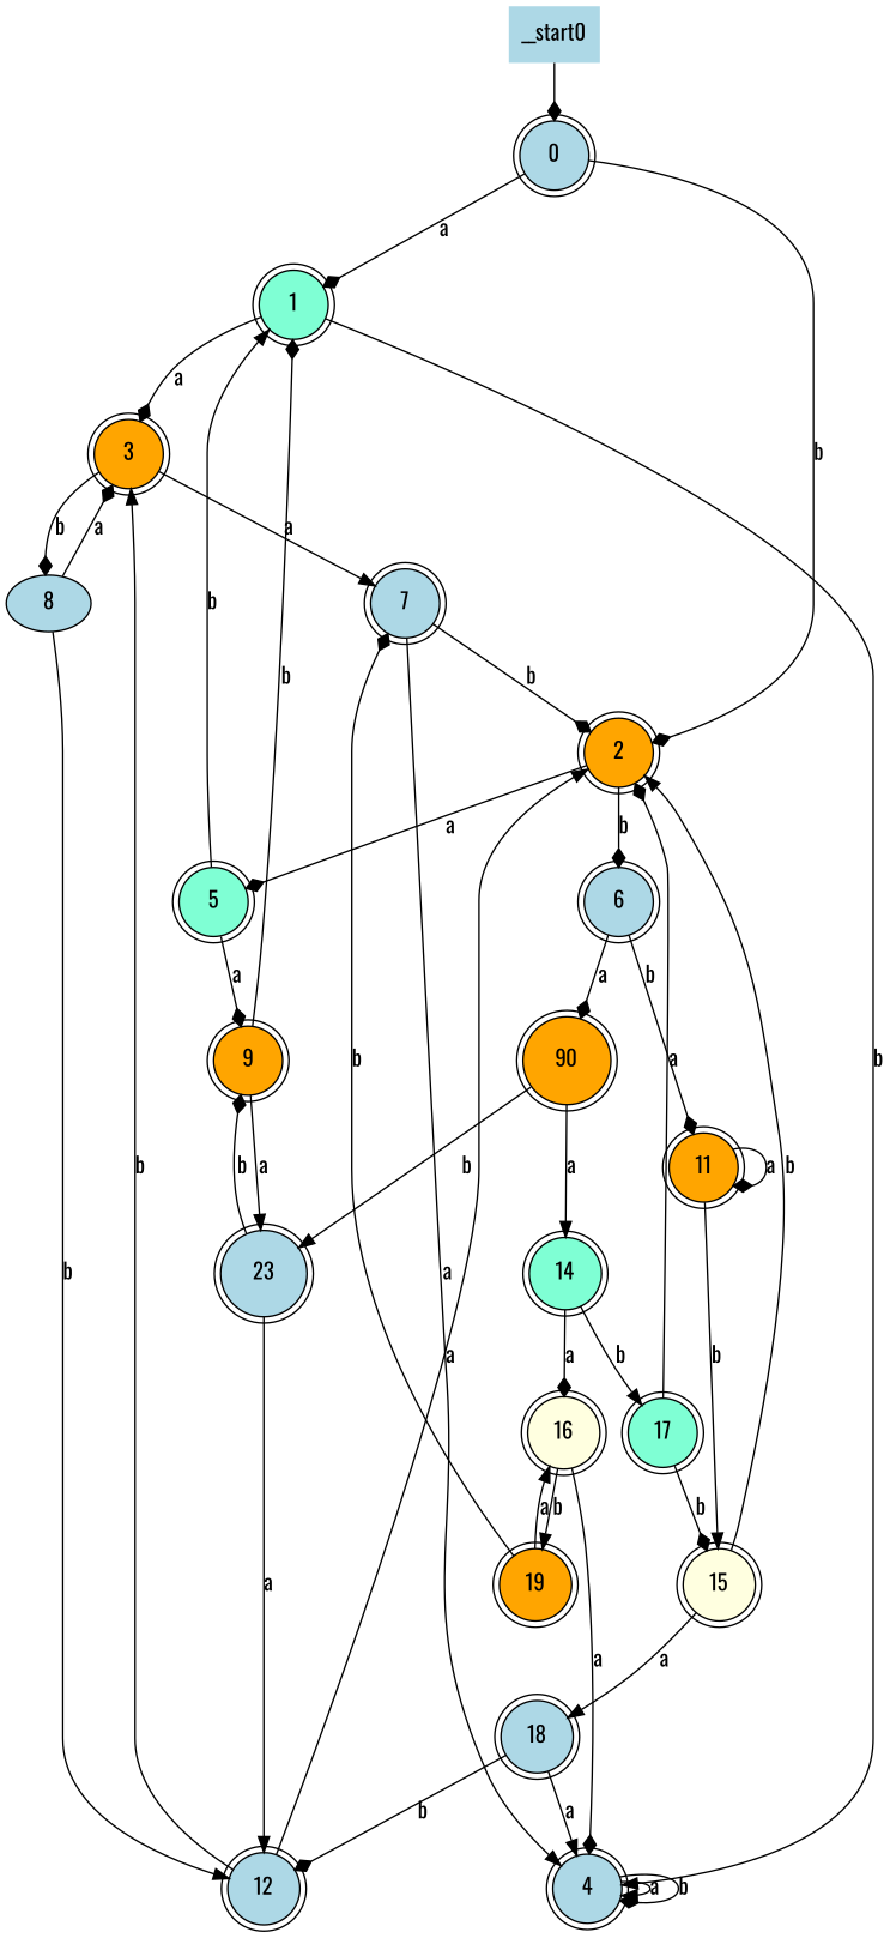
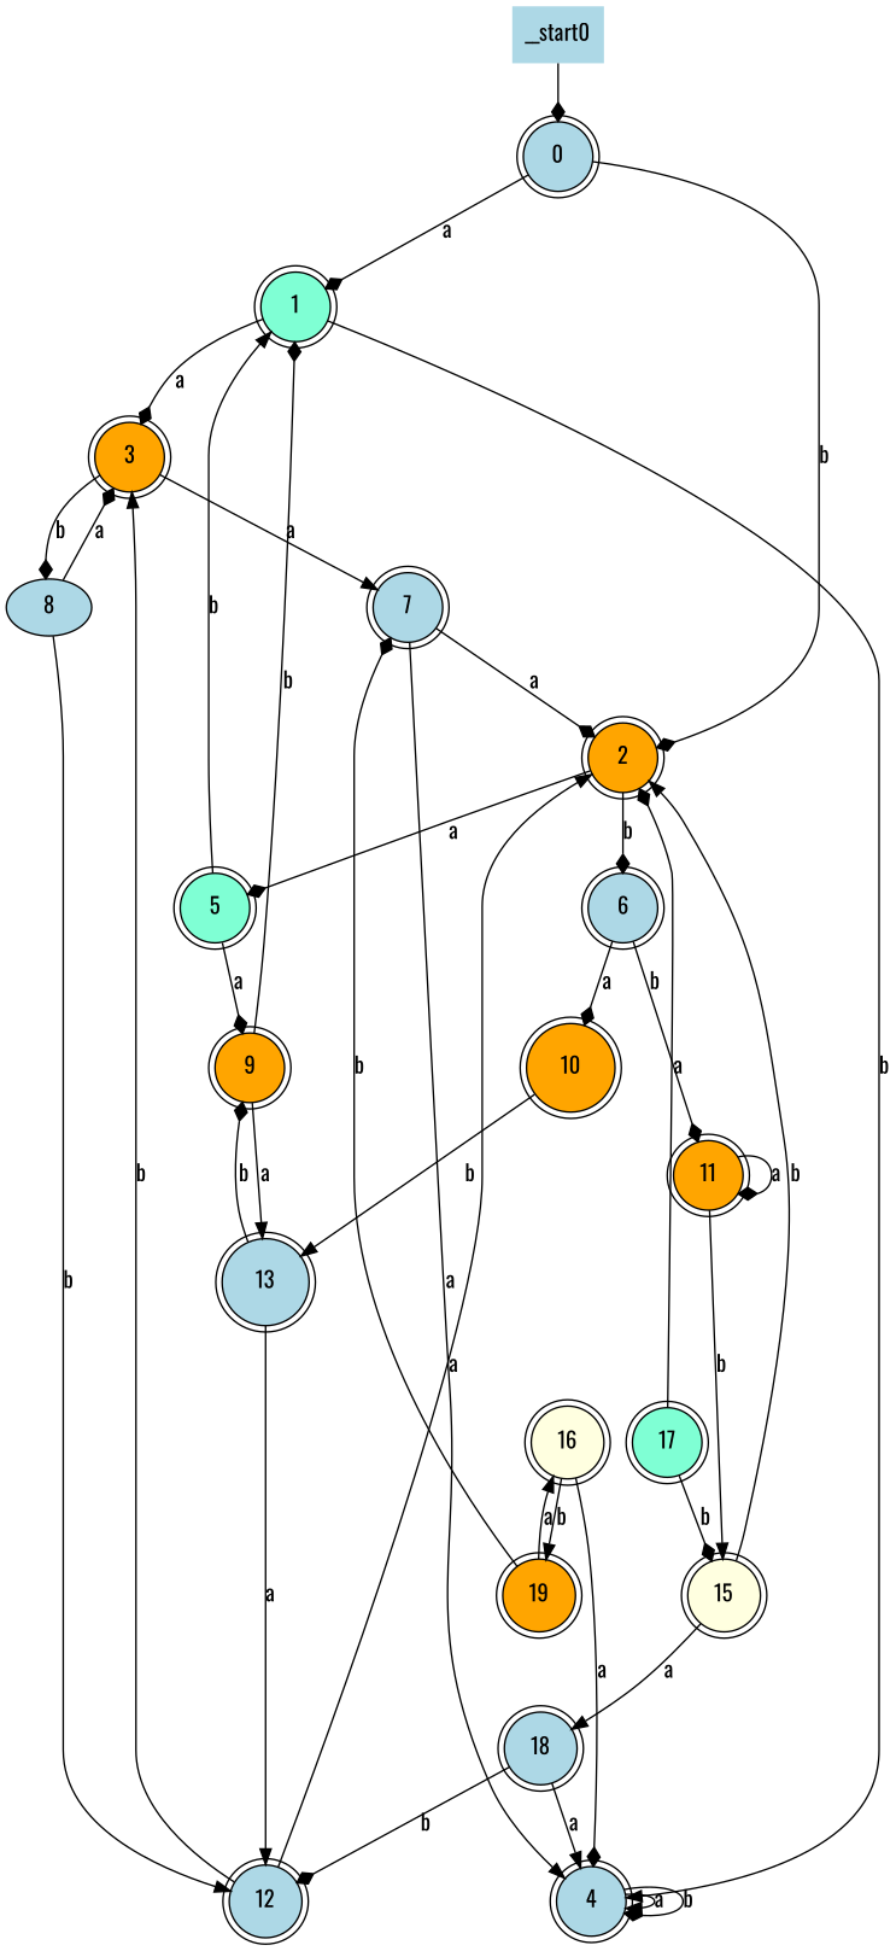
  digraph {
    fontname=Oswald
    node [fillcolor=lightblue fontname=Oswald shape=doublecircle style=filled]
    edge [arrowhead=diamond fontname=Oswald]
    __start0 [shape=none]
    0
    1 [fillcolor=aquamarine]
    2 [fillcolor=orange]
    3 [fillcolor=orange]
    4
    5 [fillcolor=aquamarine]
    6
    7
    8 [shape=""]
    9 [fillcolor=orange]
-   10 [fillcolor=orange label=90]
+   10 [fillcolor=orange]
    11 [fillcolor=orange]
    12
-   13 [label=23]
-   14 [fillcolor=aquamarine]
+   13
    15 [fillcolor=lightyellow]
    16 [fillcolor=lightyellow]
    17 [fillcolor=aquamarine]
    18
    19 [fillcolor=orange]
    __start0 -> 0
    0 -> 1 [label=a]
    0 -> 2 [label=b]
    1 -> 3 [label=a]
    1 -> 4 [arrowhead=normal label=b]
    2 -> 5 [label=a]
    2 -> 6 [label=b]
    3 -> 7 [arrowhead=normal label=a]
    3 -> 8 [label=b]
    4 -> 4 [arrowhead=normal label=a]
    4 -> 4 [label=b]
    5 -> 1 [arrowhead=normal label=b]
    5 -> 9 [label=a]
    6 -> 10 [label=a]
    6 -> 11 [label=b]
-   7 -> 2 [label=b]
+   7 -> 2 [label=a]
    7 -> 4 [arrowhead=normal label=a]
    8 -> 3 [label=a]
    8 -> 12 [arrowhead=normal label=b]
    9 -> 1 [label=b]
    9 -> 13 [arrowhead=normal label=a]
    10 -> 13 [arrowhead=normal label=b]
-   10 -> 14 [arrowhead=normal label=a]
    11 -> 11 [label=a]
    11 -> 15 [arrowhead=normal label=b]
    12 -> 2 [arrowhead=normal label=a]
    12 -> 3 [arrowhead=normal label=b]
    13 -> 9 [label=b]
    13 -> 12 [arrowhead=normal label=a]
-   14 -> 16 [label=a]
-   14 -> 17 [arrowhead=normal label=b]
    15 -> 2 [arrowhead=normal label=b]
    15 -> 18 [arrowhead=normal label=a]
    16 -> 4 [label=a]
    16 -> 19 [arrowhead=normal label=b]
    17 -> 2 [label=a]
    17 -> 15 [label=b]
    18 -> 4 [arrowhead=normal label=a]
    18 -> 12 [label=b]
    19 -> 7 [label=b]
    19 -> 16 [arrowhead=normal label=a]
  }
